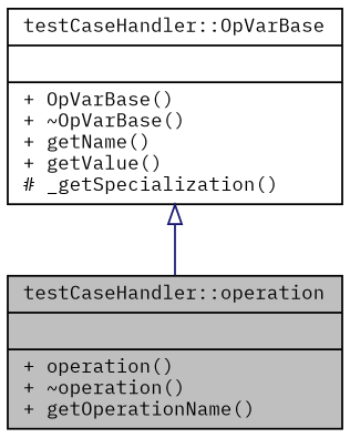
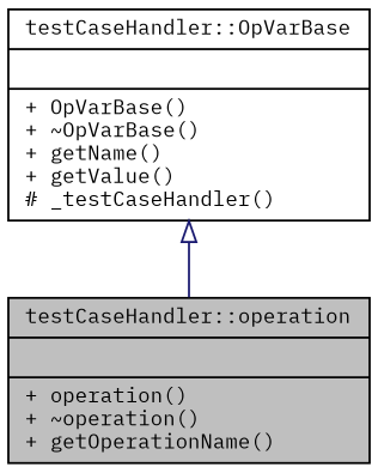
  digraph {
    fontname="IBM Plex Mono"
    node [color=black fontname="IBM Plex Mono" fontsize=10 shape=record style=filled]
    n1 [fillcolor=grey75 fontcolor=black height=0.2 label="{testCaseHandler::operation\n||+ operation()\l+ ~operation()\l+ getOperationName()\l}" width=0.4]
-   n2 [fillcolor=white height=0.2 label="{testCaseHandler::OpVarBase\n||+ OpVarBase()\l+ ~OpVarBase()\l+ getName()\l+ getValue()\l# _getSpecialization()\l}" width=0.4]
+   n2 [fillcolor=white height=0.2 label="{testCaseHandler::OpVarBase\n||+ OpVarBase()\l+ ~OpVarBase()\l+ getName()\l+ getValue()\l# _testCaseHandler()\l}" width=0.4]
    n2 -> n1 [arrowtail=onormal color=midnightblue dir=back fontname="IBM Plex Mono" fontsize=10 labelfontname=Helvetica labelfontsize=10 style=solid]
  }
